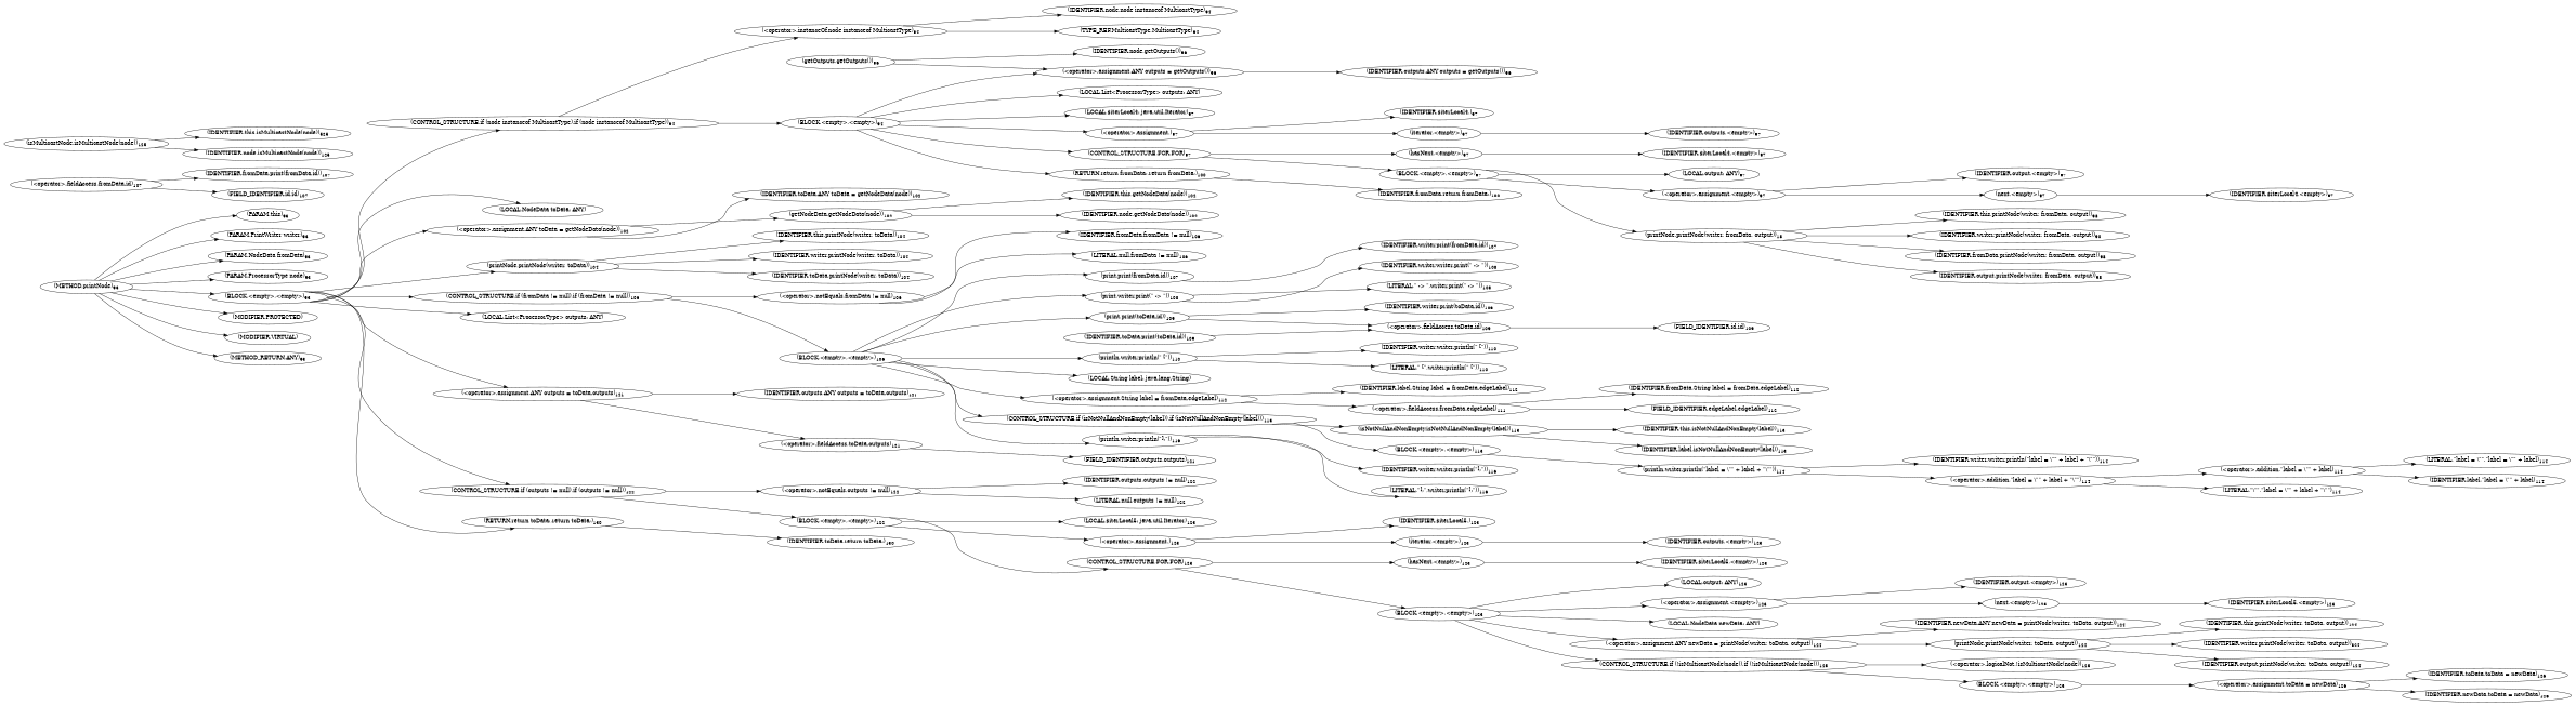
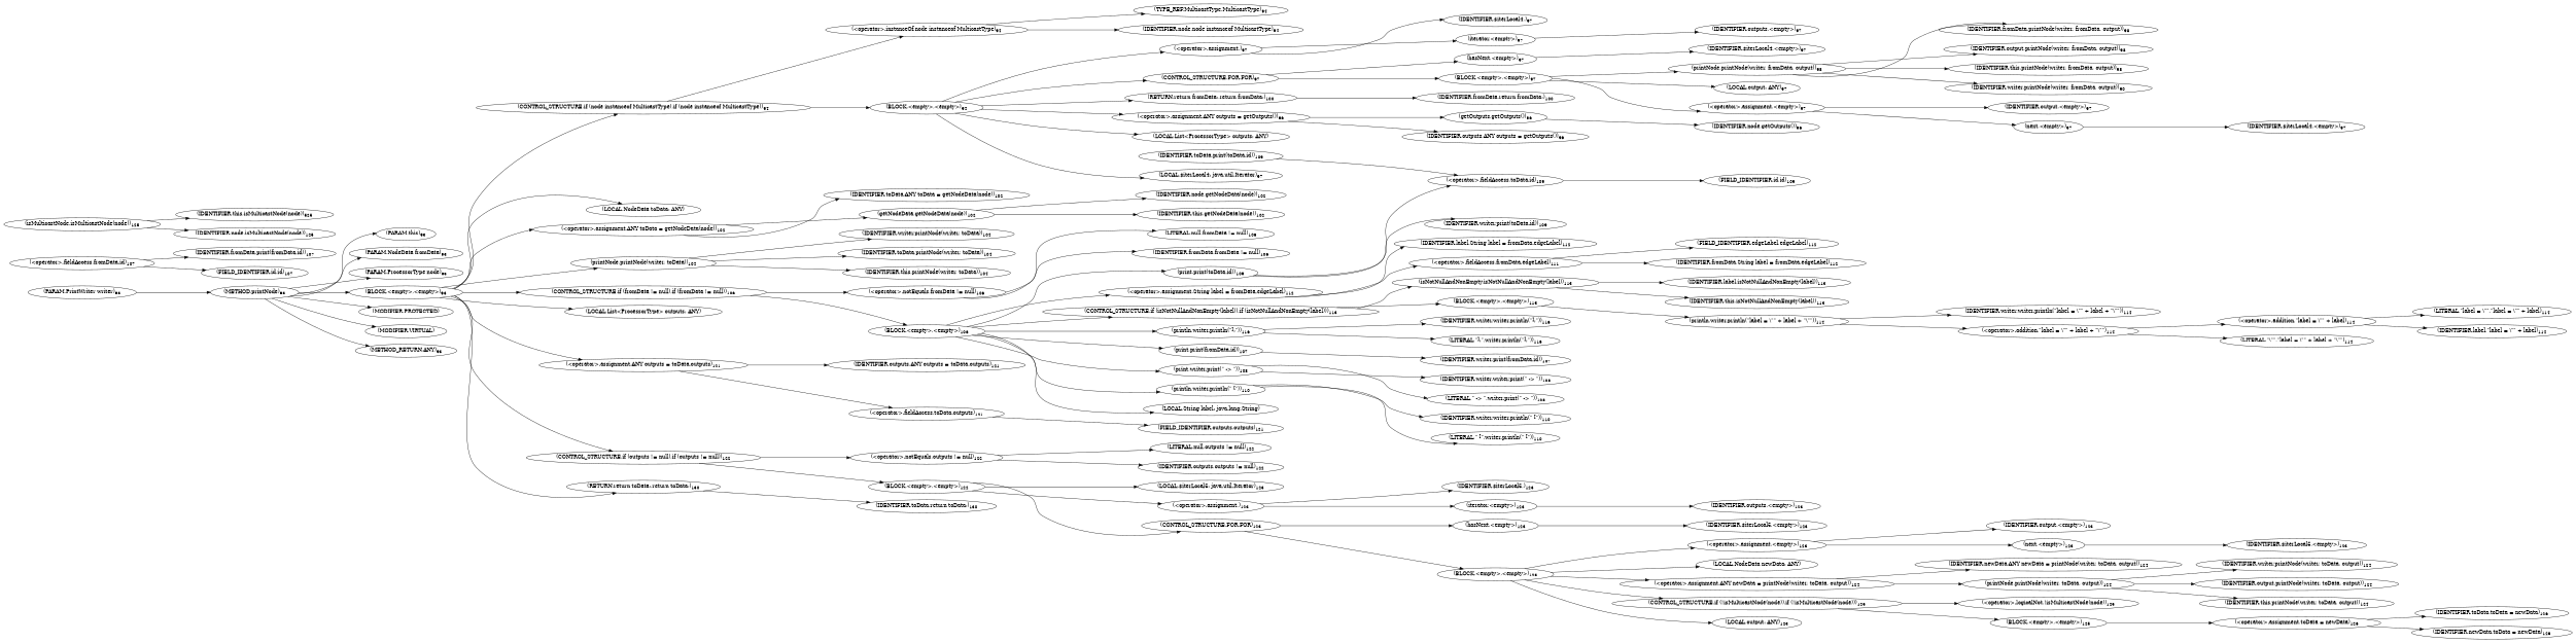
  digraph {
    rankdir=LR
    n1 [label=<(METHOD,printNode)<SUB>93</SUB>>]
    n2 [label=<(PARAM,this)<SUB>93</SUB>>]
    n3 [label=<(PARAM,PrintWriter writer)<SUB>93</SUB>>]
    n4 [label=<(PARAM,NodeData fromData)<SUB>93</SUB>>]
    n5 [label=<(PARAM,ProcessorType node)<SUB>93</SUB>>]
    n6 [label=<(BLOCK,&lt;empty&gt;,&lt;empty&gt;)<SUB>93</SUB>>]
    n7 [label=<(MODIFIER,PROTECTED)>]
    n8 [label=<(MODIFIER,VIRTUAL)>]
    n9 [label=<(METHOD_RETURN,ANY)<SUB>93</SUB>>]
    n10 [label=<(CONTROL_STRUCTURE,if (node instanceof MulticastType),if (node instanceof MulticastType))<SUB>94</SUB>>]
    n11 [label=<(LOCAL,NodeData toData: ANY)>]
    n12 [label=<(&lt;operator&gt;.assignment,ANY toData = getNodeData(node))<SUB>102</SUB>>]
    n13 [label=<(printNode,printNode(writer, toData))<SUB>104</SUB>>]
    n14 [label=<(CONTROL_STRUCTURE,if (fromData != null),if (fromData != null))<SUB>106</SUB>>]
    n15 [label=<(LOCAL,List&lt;ProcessorType&gt; outputs: ANY)>]
    n16 [label=<(&lt;operator&gt;.assignment,ANY outputs = toData.outputs)<SUB>121</SUB>>]
    n17 [label=<(CONTROL_STRUCTURE,if (outputs != null),if (outputs != null))<SUB>122</SUB>>]
    n18 [label=<(RETURN,return toData;,return toData;)<SUB>130</SUB>>]
    n19 [label=<(&lt;operator&gt;.instanceOf,node instanceof MulticastType)<SUB>94</SUB>>]
    n20 [label=<(BLOCK,&lt;empty&gt;,&lt;empty&gt;)<SUB>94</SUB>>]
    n21 [label=<(IDENTIFIER,toData,ANY toData = getNodeData(node))<SUB>102</SUB>>]
    n22 [label=<(getNodeData,getNodeData(node))<SUB>102</SUB>>]
    n23 [label=<(IDENTIFIER,this,printNode(writer, toData))<SUB>104</SUB>>]
    n24 [label=<(IDENTIFIER,writer,printNode(writer, toData))<SUB>104</SUB>>]
    n25 [label=<(IDENTIFIER,toData,printNode(writer, toData))<SUB>104</SUB>>]
    n26 [label=<(&lt;operator&gt;.notEquals,fromData != null)<SUB>106</SUB>>]
    n27 [label=<(BLOCK,&lt;empty&gt;,&lt;empty&gt;)<SUB>106</SUB>>]
    n28 [label=<(IDENTIFIER,outputs,ANY outputs = toData.outputs)<SUB>121</SUB>>]
    n29 [label=<(&lt;operator&gt;.fieldAccess,toData.outputs)<SUB>121</SUB>>]
    n30 [label=<(&lt;operator&gt;.notEquals,outputs != null)<SUB>122</SUB>>]
    n31 [label=<(BLOCK,&lt;empty&gt;,&lt;empty&gt;)<SUB>122</SUB>>]
    n32 [label=<(IDENTIFIER,toData,return toData;)<SUB>130</SUB>>]
    n33 [label=<(IDENTIFIER,node,node instanceof MulticastType)<SUB>94</SUB>>]
    n34 [label=<(TYPE_REF,MulticastType,MulticastType)<SUB>94</SUB>>]
    n35 [label=<(LOCAL,List&lt;ProcessorType&gt; outputs: ANY)>]
    n36 [label=<(&lt;operator&gt;.assignment,ANY outputs = getOutputs())<SUB>96</SUB>>]
    n37 [label=<(LOCAL,$iterLocal4: java.util.Iterator)<SUB>97</SUB>>]
    n38 [label=<(&lt;operator&gt;.assignment,)<SUB>97</SUB>>]
    n39 [label=<(CONTROL_STRUCTURE,FOR,FOR)<SUB>97</SUB>>]
    n40 [label=<(RETURN,return fromData;,return fromData;)<SUB>100</SUB>>]
    n41 [label=<(IDENTIFIER,outputs,ANY outputs = getOutputs())<SUB>96</SUB>>]
    n42 [label=<(getOutputs,getOutputs())<SUB>96</SUB>>]
    n43 [label=<(IDENTIFIER,$iterLocal4,)<SUB>97</SUB>>]
    n44 [label=<(iterator,&lt;empty&gt;)<SUB>97</SUB>>]
    n45 [label=<(hasNext,&lt;empty&gt;)<SUB>97</SUB>>]
    n46 [label=<(BLOCK,&lt;empty&gt;,&lt;empty&gt;)<SUB>97</SUB>>]
    n47 [label=<(IDENTIFIER,fromData,return fromData;)<SUB>100</SUB>>]
    n48 [label=<(IDENTIFIER,node,getOutputs())<SUB>96</SUB>>]
    n49 [label=<(IDENTIFIER,outputs,&lt;empty&gt;)<SUB>97</SUB>>]
    n50 [label=<(IDENTIFIER,$iterLocal4,&lt;empty&gt;)<SUB>97</SUB>>]
    n51 [label=<(LOCAL,output: ANY)<SUB>97</SUB>>]
    n52 [label=<(&lt;operator&gt;.assignment,&lt;empty&gt;)<SUB>97</SUB>>]
-   n53 [label=<(printNode,printNode(writer, fromData, output))<SUB>18</SUB>>]
+   n53 [label=<(printNode,printNode(writer, fromData, output))<SUB>98</SUB>>]
    n54 [label=<(IDENTIFIER,output,&lt;empty&gt;)<SUB>97</SUB>>]
    n55 [label=<(next,&lt;empty&gt;)<SUB>97</SUB>>]
    n56 [label=<(IDENTIFIER,this,printNode(writer, fromData, output))<SUB>98</SUB>>]
    n57 [label=<(IDENTIFIER,writer,printNode(writer, fromData, output))<SUB>90</SUB>>]
    n58 [label=<(IDENTIFIER,fromData,printNode(writer, fromData, output))<SUB>98</SUB>>]
    n59 [label=<(IDENTIFIER,output,printNode(writer, fromData, output))<SUB>98</SUB>>]
    n60 [label=<(IDENTIFIER,$iterLocal4,&lt;empty&gt;)<SUB>97</SUB>>]
    n61 [label=<(IDENTIFIER,this,getNodeData(node))<SUB>102</SUB>>]
    n62 [label=<(IDENTIFIER,node,getNodeData(node))<SUB>102</SUB>>]
    n63 [label=<(IDENTIFIER,fromData,fromData != null)<SUB>106</SUB>>]
    n64 [label=<(LITERAL,null,fromData != null)<SUB>106</SUB>>]
    n65 [label=<(print,print(fromData.id))<SUB>107</SUB>>]
    n66 [label=<(print,writer.print(&quot; -&gt; &quot;))<SUB>108</SUB>>]
    n67 [label=<(print,print(toData.id))<SUB>109</SUB>>]
    n68 [label=<(println,writer.println(&quot; [&quot;))<SUB>110</SUB>>]
    n69 [label=<(LOCAL,String label: java.lang.String)>]
    n70 [label=<(&lt;operator&gt;.assignment,String label = fromData.edgeLabel)<SUB>112</SUB>>]
    n71 [label=<(CONTROL_STRUCTURE,if (isNotNullAndNonEmpty(label)),if (isNotNullAndNonEmpty(label)))<SUB>113</SUB>>]
    n72 [label=<(println,writer.println(&quot;];&quot;))<SUB>116</SUB>>]
    n73 [label=<(IDENTIFIER,writer,print(fromData.id))<SUB>107</SUB>>]
    n74 [label=<(IDENTIFIER,writer,writer.print(&quot; -&gt; &quot;))<SUB>108</SUB>>]
    n75 [label=<(LITERAL,&quot; -&gt; &quot;,writer.print(&quot; -&gt; &quot;))<SUB>108</SUB>>]
    n76 [label=<(IDENTIFIER,writer,print(toData.id))<SUB>109</SUB>>]
    n77 [label=<(&lt;operator&gt;.fieldAccess,toData.id)<SUB>109</SUB>>]
    n78 [label=<(IDENTIFIER,writer,writer.println(&quot; [&quot;))<SUB>110</SUB>>]
    n79 [label=<(LITERAL,&quot; [&quot;,writer.println(&quot; [&quot;))<SUB>110</SUB>>]
    n80 [label=<(IDENTIFIER,label,String label = fromData.edgeLabel)<SUB>112</SUB>>]
    n81 [label=<(&lt;operator&gt;.fieldAccess,fromData.edgeLabel)<SUB>111</SUB>>]
    n82 [label=<(isNotNullAndNonEmpty,isNotNullAndNonEmpty(label))<SUB>113</SUB>>]
    n83 [label=<(BLOCK,&lt;empty&gt;,&lt;empty&gt;)<SUB>113</SUB>>]
    n84 [label=<(IDENTIFIER,writer,writer.println(&quot;];&quot;))<SUB>116</SUB>>]
    n85 [label=<(LITERAL,&quot;];&quot;,writer.println(&quot;];&quot;))<SUB>116</SUB>>]
    n86 [label=<(&lt;operator&gt;.fieldAccess,fromData.id)<SUB>107</SUB>>]
    n87 [label=<(IDENTIFIER,fromData,print(fromData.id))<SUB>107</SUB>>]
    n88 [label=<(FIELD_IDENTIFIER,id,id)<SUB>107</SUB>>]
    n89 [label=<(FIELD_IDENTIFIER,id,id)<SUB>109</SUB>>]
    n90 [label=<(IDENTIFIER,toData,print(toData.id))<SUB>109</SUB>>]
    n91 [label=<(IDENTIFIER,fromData,String label = fromData.edgeLabel)<SUB>112</SUB>>]
    n92 [label=<(FIELD_IDENTIFIER,edgeLabel,edgeLabel)<SUB>112</SUB>>]
    n93 [label=<(IDENTIFIER,this,isNotNullAndNonEmpty(label))<SUB>113</SUB>>]
    n94 [label=<(IDENTIFIER,label,isNotNullAndNonEmpty(label))<SUB>113</SUB>>]
    n95 [label=<(println,writer.println(&quot;label = \&quot;&quot; + label + &quot;\&quot;&quot;))<SUB>114</SUB>>]
    n96 [label=<(IDENTIFIER,writer,writer.println(&quot;label = \&quot;&quot; + label + &quot;\&quot;&quot;))<SUB>114</SUB>>]
    n97 [label=<(&lt;operator&gt;.addition,&quot;label = \&quot;&quot; + label + &quot;\&quot;&quot;)<SUB>114</SUB>>]
    n98 [label=<(&lt;operator&gt;.addition,&quot;label = \&quot;&quot; + label)<SUB>114</SUB>>]
    n99 [label=<(LITERAL,&quot;\&quot;&quot;,&quot;label = \&quot;&quot; + label + &quot;\&quot;&quot;)<SUB>114</SUB>>]
    n100 [label=<(LITERAL,&quot;label = \&quot;&quot;,&quot;label = \&quot;&quot; + label)<SUB>114</SUB>>]
    n101 [label=<(IDENTIFIER,label,&quot;label = \&quot;&quot; + label)<SUB>114</SUB>>]
    n102 [label=<(FIELD_IDENTIFIER,outputs,outputs)<SUB>121</SUB>>]
    n103 [label=<(IDENTIFIER,outputs,outputs != null)<SUB>122</SUB>>]
    n104 [label=<(LITERAL,null,outputs != null)<SUB>122</SUB>>]
    n105 [label=<(LOCAL,$iterLocal5: java.util.Iterator)<SUB>123</SUB>>]
    n106 [label=<(&lt;operator&gt;.assignment,)<SUB>123</SUB>>]
    n107 [label=<(CONTROL_STRUCTURE,FOR,FOR)<SUB>123</SUB>>]
    n108 [label=<(IDENTIFIER,$iterLocal5,)<SUB>123</SUB>>]
    n109 [label=<(iterator,&lt;empty&gt;)<SUB>123</SUB>>]
    n110 [label=<(hasNext,&lt;empty&gt;)<SUB>123</SUB>>]
    n111 [label=<(BLOCK,&lt;empty&gt;,&lt;empty&gt;)<SUB>123</SUB>>]
    n112 [label=<(IDENTIFIER,outputs,&lt;empty&gt;)<SUB>123</SUB>>]
    n113 [label=<(IDENTIFIER,$iterLocal5,&lt;empty&gt;)<SUB>123</SUB>>]
    n114 [label=<(LOCAL,output: ANY)<SUB>123</SUB>>]
    n115 [label=<(&lt;operator&gt;.assignment,&lt;empty&gt;)<SUB>123</SUB>>]
    n116 [label=<(LOCAL,NodeData newData: ANY)>]
    n117 [label=<(&lt;operator&gt;.assignment,ANY newData = printNode(writer, toData, output))<SUB>124</SUB>>]
    n118 [label=<(CONTROL_STRUCTURE,if (!isMulticastNode(node)),if (!isMulticastNode(node)))<SUB>125</SUB>>]
    n119 [label=<(IDENTIFIER,output,&lt;empty&gt;)<SUB>123</SUB>>]
    n120 [label=<(next,&lt;empty&gt;)<SUB>123</SUB>>]
    n121 [label=<(IDENTIFIER,newData,ANY newData = printNode(writer, toData, output))<SUB>124</SUB>>]
    n122 [label=<(printNode,printNode(writer, toData, output))<SUB>124</SUB>>]
    n123 [label=<(&lt;operator&gt;.logicalNot,!isMulticastNode(node))<SUB>125</SUB>>]
    n124 [label=<(BLOCK,&lt;empty&gt;,&lt;empty&gt;)<SUB>125</SUB>>]
    n125 [label=<(IDENTIFIER,$iterLocal5,&lt;empty&gt;)<SUB>123</SUB>>]
    n126 [label=<(IDENTIFIER,this,printNode(writer, toData, output))<SUB>124</SUB>>]
-   n127 [label=<(IDENTIFIER,writer,printNode(writer, toData, output))<SUB>824</SUB>>]
+   n127 [label=<(IDENTIFIER,writer,printNode(writer, toData, output))<SUB>124</SUB>>]
    n128 [label=<(IDENTIFIER,output,printNode(writer, toData, output))<SUB>124</SUB>>]
    n129 [label=<(&lt;operator&gt;.assignment,toData = newData)<SUB>126</SUB>>]
    n130 [label=<(isMulticastNode,isMulticastNode(node))<SUB>125</SUB>>]
    n131 [label=<(IDENTIFIER,this,isMulticastNode(node))<SUB>525</SUB>>]
    n132 [label=<(IDENTIFIER,node,isMulticastNode(node))<SUB>125</SUB>>]
    n133 [label=<(IDENTIFIER,toData,toData = newData)<SUB>126</SUB>>]
    n134 [label=<(IDENTIFIER,newData,toData = newData)<SUB>126</SUB>>]
    n1 -> n2
-   n1 -> n3
+   n3 -> n1
    n1 -> n4
    n1 -> n5
    n1 -> n6
    n1 -> n7
    n1 -> n8
    n1 -> n9
    n6 -> n10
    n6 -> n11
    n6 -> n12
    n6 -> n13
    n6 -> n14
    n6 -> n15
    n6 -> n16
    n6 -> n17
    n6 -> n18
    n10 -> n19
    n10 -> n20
    n12 -> n21
    n12 -> n22
    n13 -> n23
    n13 -> n24
    n13 -> n25
    n14 -> n26
    n14 -> n27
    n16 -> n28
    n16 -> n29
    n17 -> n30
    n17 -> n31
    n18 -> n32
    n19 -> n33
    n19 -> n34
    n20 -> n35
    n20 -> n36
    n20 -> n37
    n20 -> n38
    n20 -> n39
    n20 -> n40
    n22 -> n61
    n22 -> n62
    n26 -> n63
    n26 -> n64
    n27 -> n65
    n27 -> n66
    n27 -> n67
    n27 -> n68
    n27 -> n69
    n27 -> n70
    n27 -> n71
    n27 -> n72
    n29 -> n102
    n30 -> n103
    n30 -> n104
    n31 -> n105
    n31 -> n106
    n31 -> n107
    n36 -> n41
-   n42 -> n36
+   n36 -> n42
    n38 -> n43
    n38 -> n44
    n39 -> n45
    n39 -> n46
    n40 -> n47
    n42 -> n48
    n44 -> n49
    n45 -> n50
    n46 -> n51
    n46 -> n52
    n46 -> n53
    n52 -> n54
    n52 -> n55
    n53 -> n56
    n53 -> n57
    n53 -> n58
    n53 -> n59
    n55 -> n60
    n65 -> n73
    n66 -> n74
    n66 -> n75
    n67 -> n76
    n67 -> n77
    n68 -> n78
    n68 -> n79
    n70 -> n80
    n70 -> n81
    n71 -> n82
    n71 -> n83
    n72 -> n84
    n72 -> n85
    n77 -> n89
    n81 -> n91
    n81 -> n92
    n82 -> n93
    n82 -> n94
    n83 -> n95
    n86 -> n87
    n86 -> n88
    n90 -> n77
    n95 -> n96
    n95 -> n97
    n97 -> n98
    n97 -> n99
    n98 -> n100
    n98 -> n101
    n106 -> n108
    n106 -> n109
    n107 -> n110
    n107 -> n111
    n109 -> n112
    n110 -> n113
    n111 -> n114
    n111 -> n115
    n111 -> n116
    n111 -> n117
    n111 -> n118
    n115 -> n119
    n115 -> n120
    n117 -> n121
    n117 -> n122
    n118 -> n123
    n118 -> n124
    n120 -> n125
    n122 -> n126
    n122 -> n127
    n122 -> n128
    n124 -> n129
    n129 -> n133
    n129 -> n134
    n130 -> n131
    n130 -> n132
  }
